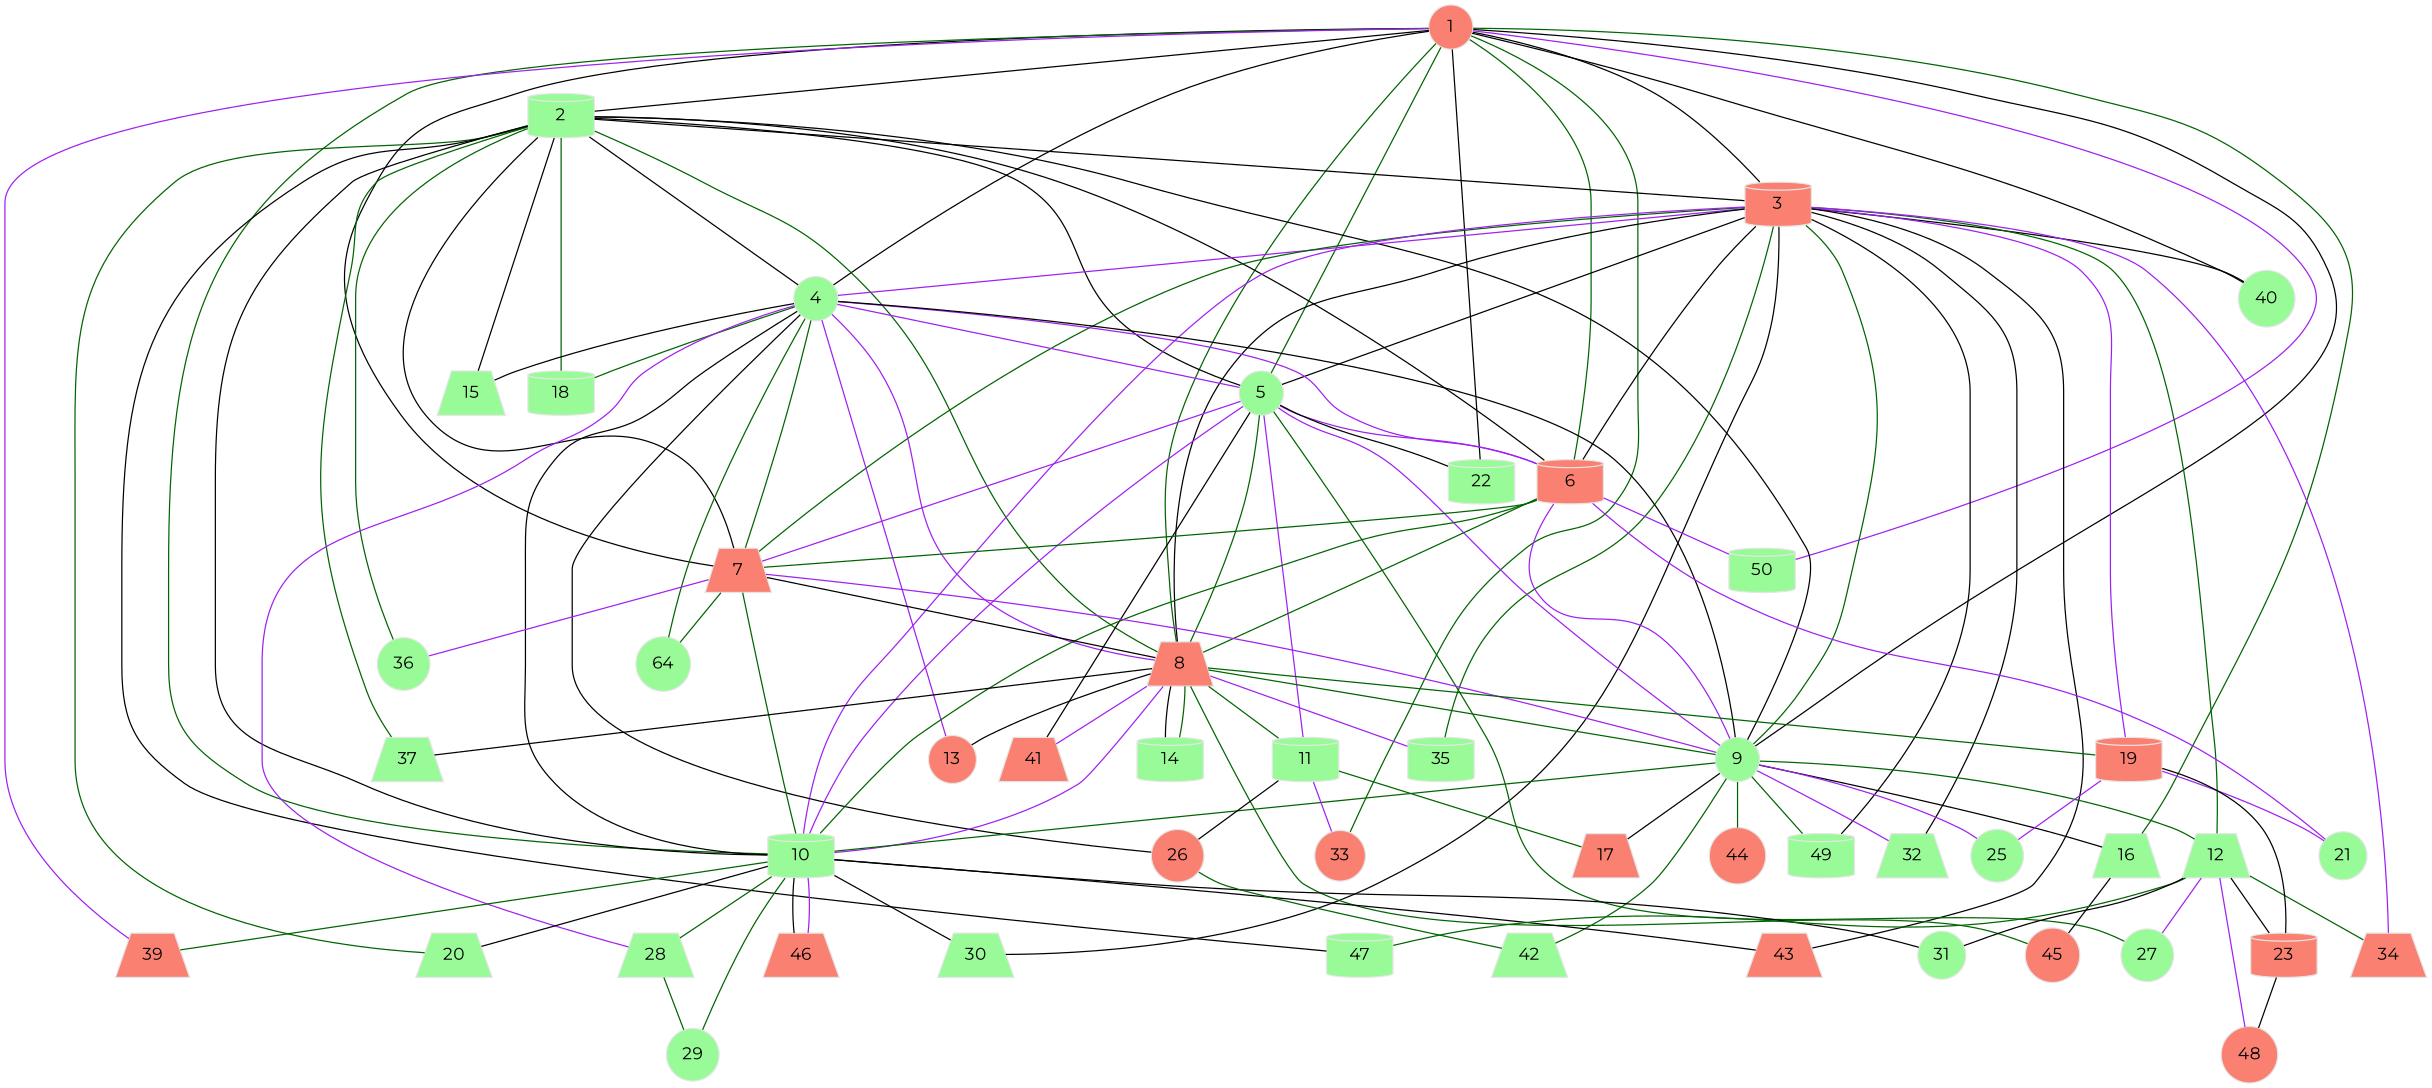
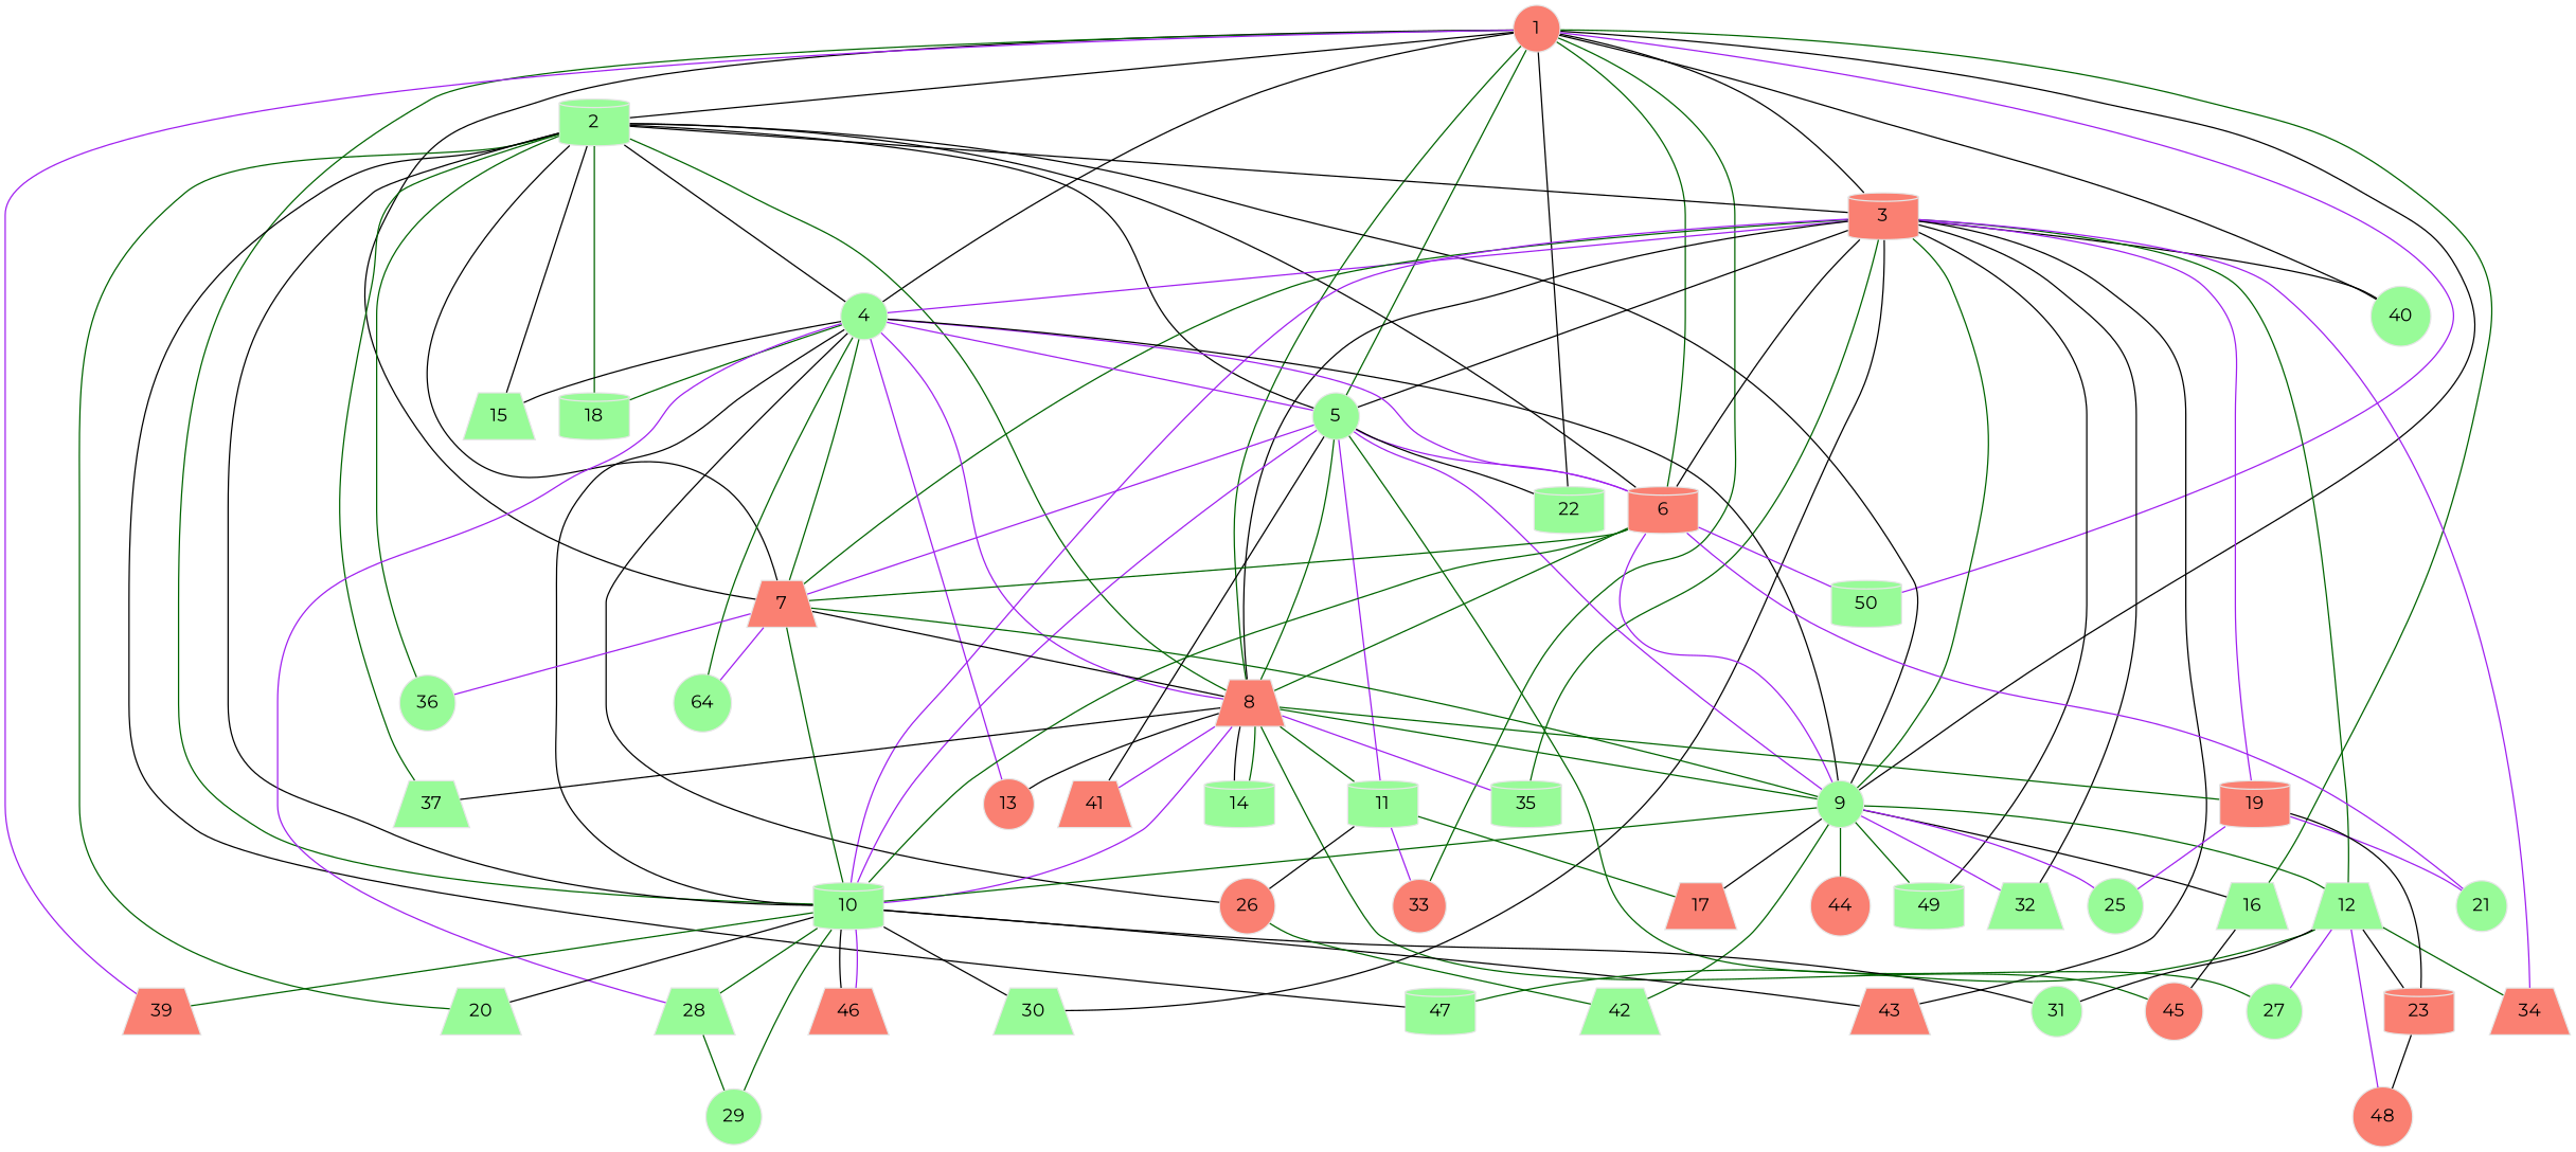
  graph {
    fontname=Montserrat
    node [color=gray90 fillcolor=palegreen fontname=Montserrat shape=circle style=filled]
    edge [color=black fontname=Montserrat]
    1 [fillcolor=salmon]
    2 [shape=cylinder]
    3 [fillcolor=salmon shape=cylinder]
    4
    5
    6 [fillcolor=salmon shape=cylinder]
    7 [fillcolor=salmon shape=trapezium]
    8 [fillcolor=salmon shape=trapezium]
    9
    10 [shape=cylinder]
    16 [shape=trapezium]
    22 [shape=cylinder]
    33 [fillcolor=salmon]
    39 [fillcolor=salmon shape=trapezium]
    40
    50 [shape=cylinder]
    15 [shape=trapezium]
    18 [shape=cylinder]
    20 [shape=trapezium]
    36
    37 [shape=trapezium]
    47 [shape=cylinder]
    12 [shape=trapezium]
    19 [fillcolor=salmon shape=cylinder]
    30 [shape=trapezium]
    32 [shape=trapezium]
    34 [fillcolor=salmon shape=trapezium]
    35 [shape=cylinder]
    43 [fillcolor=salmon shape=trapezium]
    49 [shape=cylinder]
    13 [fillcolor=salmon]
    n32 [label=64]
    26 [fillcolor=salmon]
    28 [shape=trapezium]
    11 [shape=cylinder]
    27
    41 [fillcolor=salmon shape=trapezium]
    21
    14 [shape=cylinder]
    45 [fillcolor=salmon]
    17 [fillcolor=salmon shape=trapezium]
    25
    42 [shape=trapezium]
    44 [fillcolor=salmon]
    29
    31
    46 [fillcolor=salmon shape=trapezium]
    23 [fillcolor=salmon shape=cylinder]
    48 [fillcolor=salmon]
    1 -- 2
    1 -- 3
    1 -- 4
    1 -- 5 [color=darkgreen]
    1 -- 6 [color=darkgreen]
    1 -- 7
    1 -- 8 [color=darkgreen]
    1 -- 9
    1 -- 10 [color=darkgreen]
    1 -- 16 [color=darkgreen]
    1 -- 22
    1 -- 33 [color=darkgreen]
    1 -- 39 [color=purple]
    1 -- 40
    1 -- 50 [color=purple]
    2 -- 3
    2 -- 4
    2 -- 5
    2 -- 6
    2 -- 7
    2 -- 8 [color=darkgreen]
    2 -- 9
    2 -- 10
    2 -- 15
    2 -- 18 [color=darkgreen]
    2 -- 20 [color=darkgreen]
    2 -- 36 [color=darkgreen]
    2 -- 37 [color=darkgreen]
    2 -- 47
    3 -- 4 [color=purple]
    3 -- 5
    3 -- 6
    3 -- 7 [color=darkgreen]
    3 -- 8
    3 -- 9 [color=darkgreen]
    3 -- 10 [color=purple]
    3 -- 40
    3 -- 12 [color=darkgreen]
    3 -- 19 [color=purple]
    3 -- 30
    3 -- 32
    3 -- 34 [color=purple]
    3 -- 35 [color=darkgreen]
    3 -- 43
    3 -- 49
    4 -- 5 [color=purple]
    4 -- 6 [color=purple]
    4 -- 7 [color=darkgreen]
    4 -- 8 [color=purple]
    4 -- 9
    4 -- 10
    4 -- 15
    4 -- 18 [color=darkgreen]
    4 -- 13 [color=purple]
    4 -- n32 [color=darkgreen]
    4 -- 26
    4 -- 28 [color=purple]
    5 -- 6 [color=purple]
    5 -- 7 [color=purple]
    5 -- 8 [color=darkgreen]
    5 -- 9 [color=purple]
    5 -- 10 [color=purple]
    5 -- 22
    5 -- 11 [color=purple]
    5 -- 27 [color=darkgreen]
    5 -- 41
    6 -- 7 [color=darkgreen]
    6 -- 8 [color=darkgreen]
    6 -- 9 [color=purple]
    6 -- 10 [color=darkgreen]
    6 -- 50 [color=purple]
    6 -- 21 [color=purple]
    7 -- 8
-   7 -- 9 [color=purple]
+   7 -- 9 [color=darkgreen]
    7 -- 10 [color=darkgreen]
    7 -- 36 [color=purple]
-   7 -- n32 [color=darkgreen]
+   7 -- n32 [color=purple]
    8 -- 9 [color=darkgreen]
    8 -- 10 [color=purple]
    8 -- 37
    8 -- 19 [color=darkgreen]
    8 -- 35 [color=purple]
    8 -- 13
    8 -- 11 [color=darkgreen]
    8 -- 41 [color=purple]
    8 -- 14
    8 -- 14 [color=darkgreen]
    8 -- 45 [color=darkgreen]
    9 -- 10 [color=darkgreen]
    9 -- 16
    9 -- 12 [color=darkgreen]
    9 -- 32 [color=purple]
    9 -- 49 [color=darkgreen]
    9 -- 17
    9 -- 25 [color=purple]
    9 -- 42 [color=darkgreen]
    9 -- 44 [color=darkgreen]
    10 -- 39 [color=darkgreen]
    10 -- 20
    10 -- 30
    10 -- 43
    10 -- 28 [color=darkgreen]
    10 -- 29 [color=darkgreen]
    10 -- 31
    10 -- 46
    10 -- 46 [color=purple]
    16 -- 45
    12 -- 47 [color=darkgreen]
    12 -- 34 [color=darkgreen]
    12 -- 27 [color=purple]
    12 -- 31
    12 -- 23
    12 -- 48 [color=purple]
    19 -- 21 [color=purple]
    19 -- 25 [color=purple]
    19 -- 23
    26 -- 42 [color=darkgreen]
    28 -- 29 [color=darkgreen]
    11 -- 33 [color=purple]
    11 -- 26
    11 -- 17 [color=darkgreen]
    23 -- 48
  }
